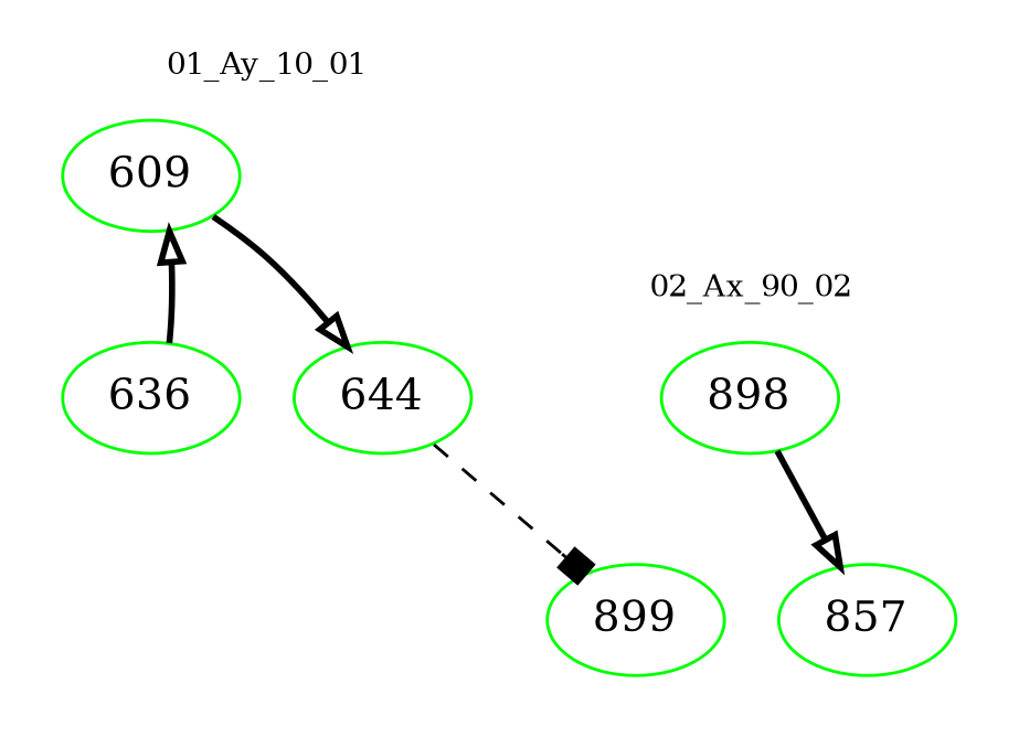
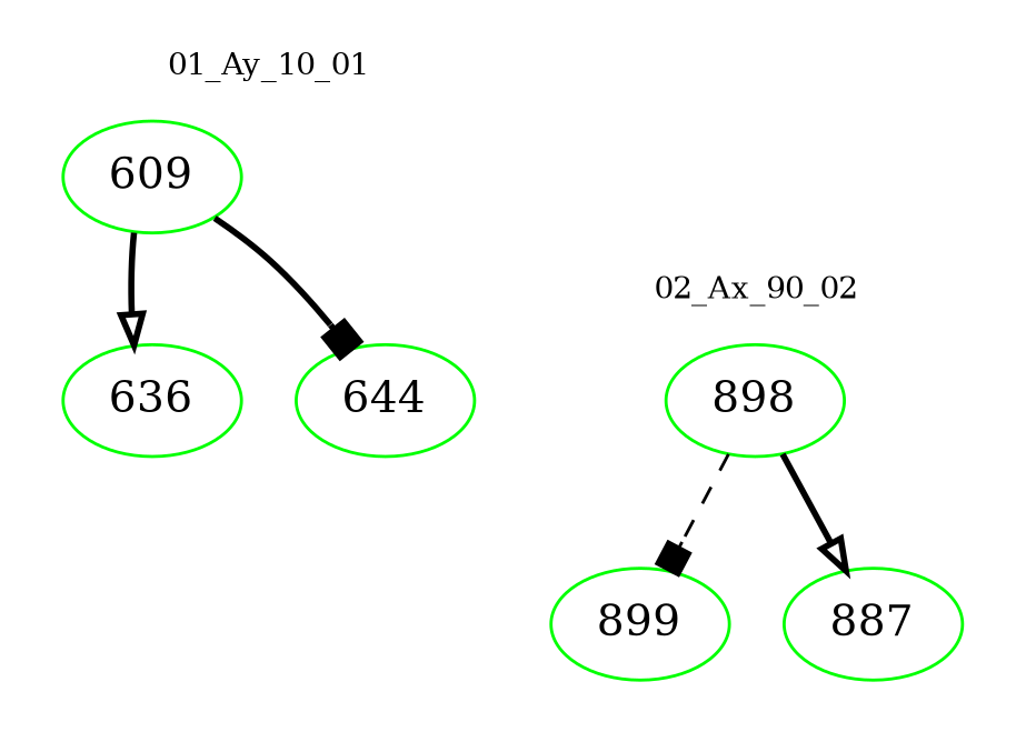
  digraph {
    node [color=green]
    edge [arrowhead=onormal color=black style=bold]
    n1 [label=609]
    n2 [label=636]
    n3 [label=644]
    n4 [label=898]
-   n5 [label=857]
+   n5 [label=887]
    n6 [label=899]
    subgraph cluster_1 {
      color=white
      fontsize=10
      label="01_Ay_10_01"
      n1
      n2
      n3
    }
    subgraph cluster_2 {
      color=white
      fontsize=10
      label="02_Ax_90_02"
      n4
      n5
      n6
    }
-   n2 -> n1
-   n1 -> n3
+   n1 -> n2
+   n1 -> n3 [arrowhead=box]
    n4 -> n5
-   n3 -> n6 [arrowhead=box style=dashed]
+   n4 -> n6 [arrowhead=box style=dashed]
  }
